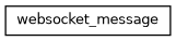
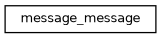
  digraph {
    rankdir=LR
-   n1 [color=black fillcolor=white fontname=Helvetica fontsize=10 height=0.2 label=websocket_message shape=record style=filled width=0.4]
+   n1 [color=black fillcolor=white fontname=Helvetica fontsize=10 height=0.2 label=message_message shape=record style=filled width=0.4]
  }
